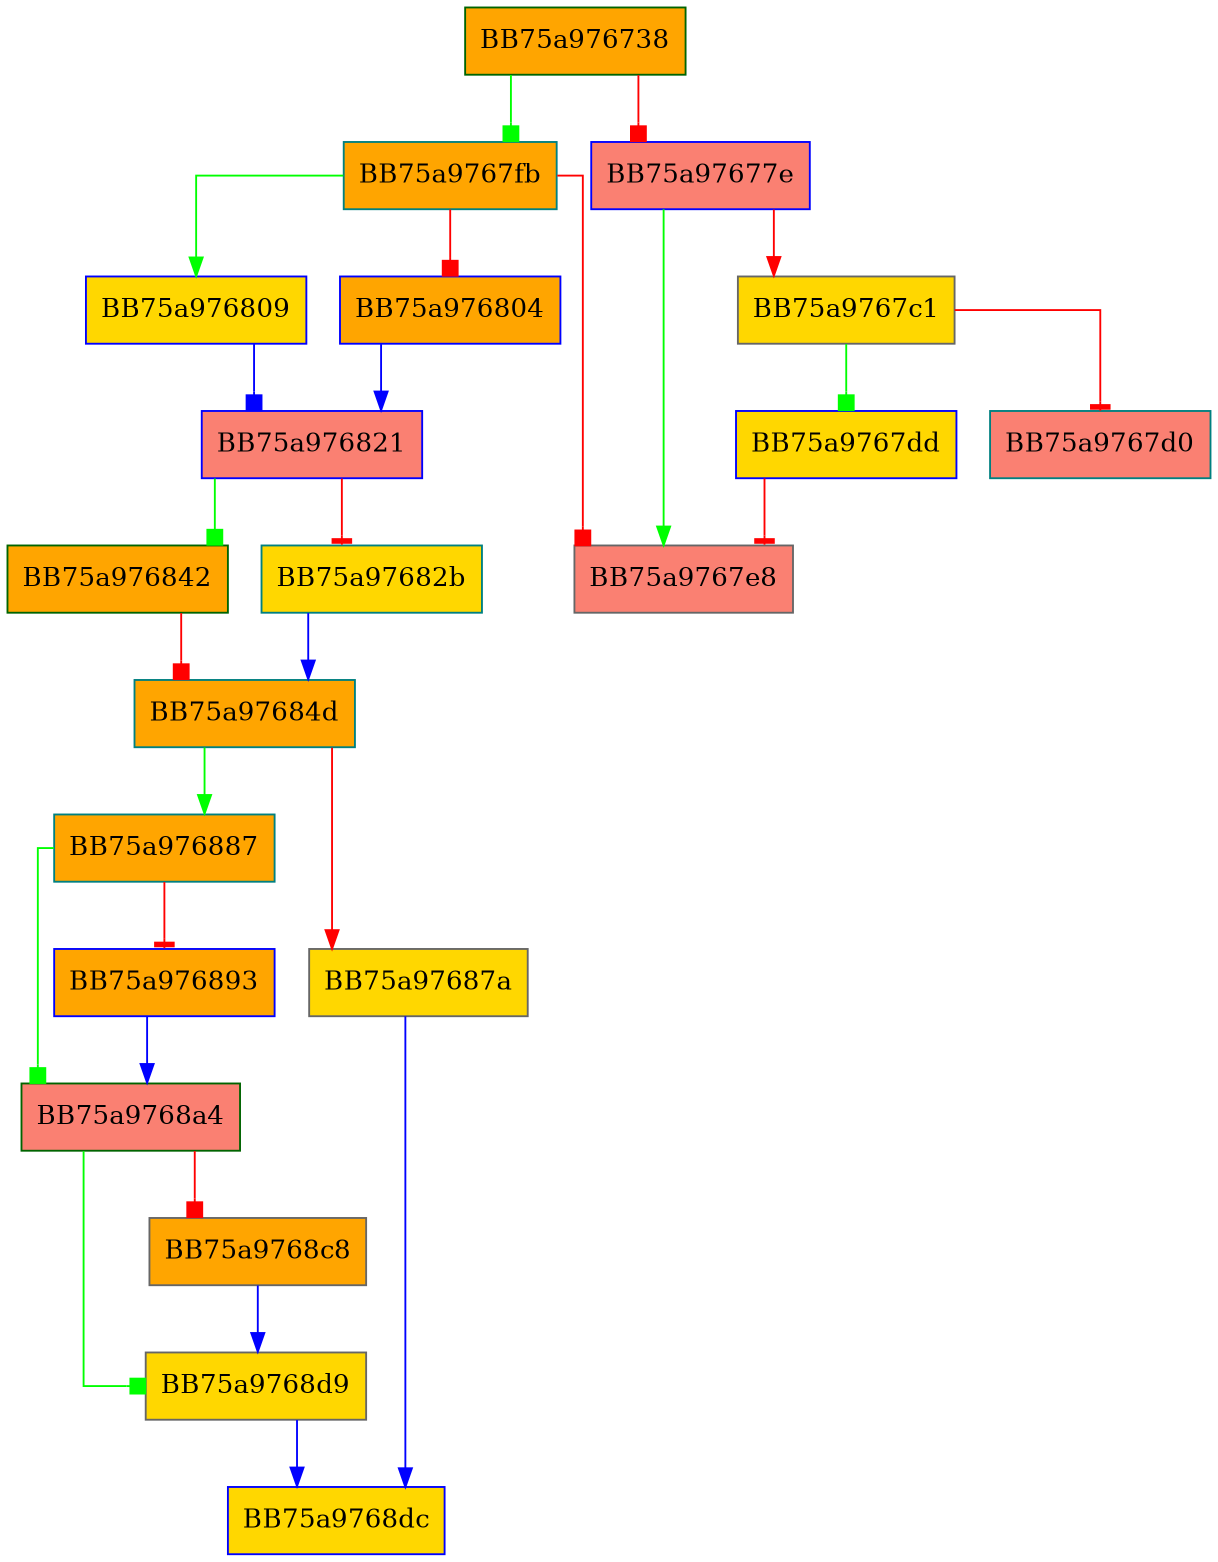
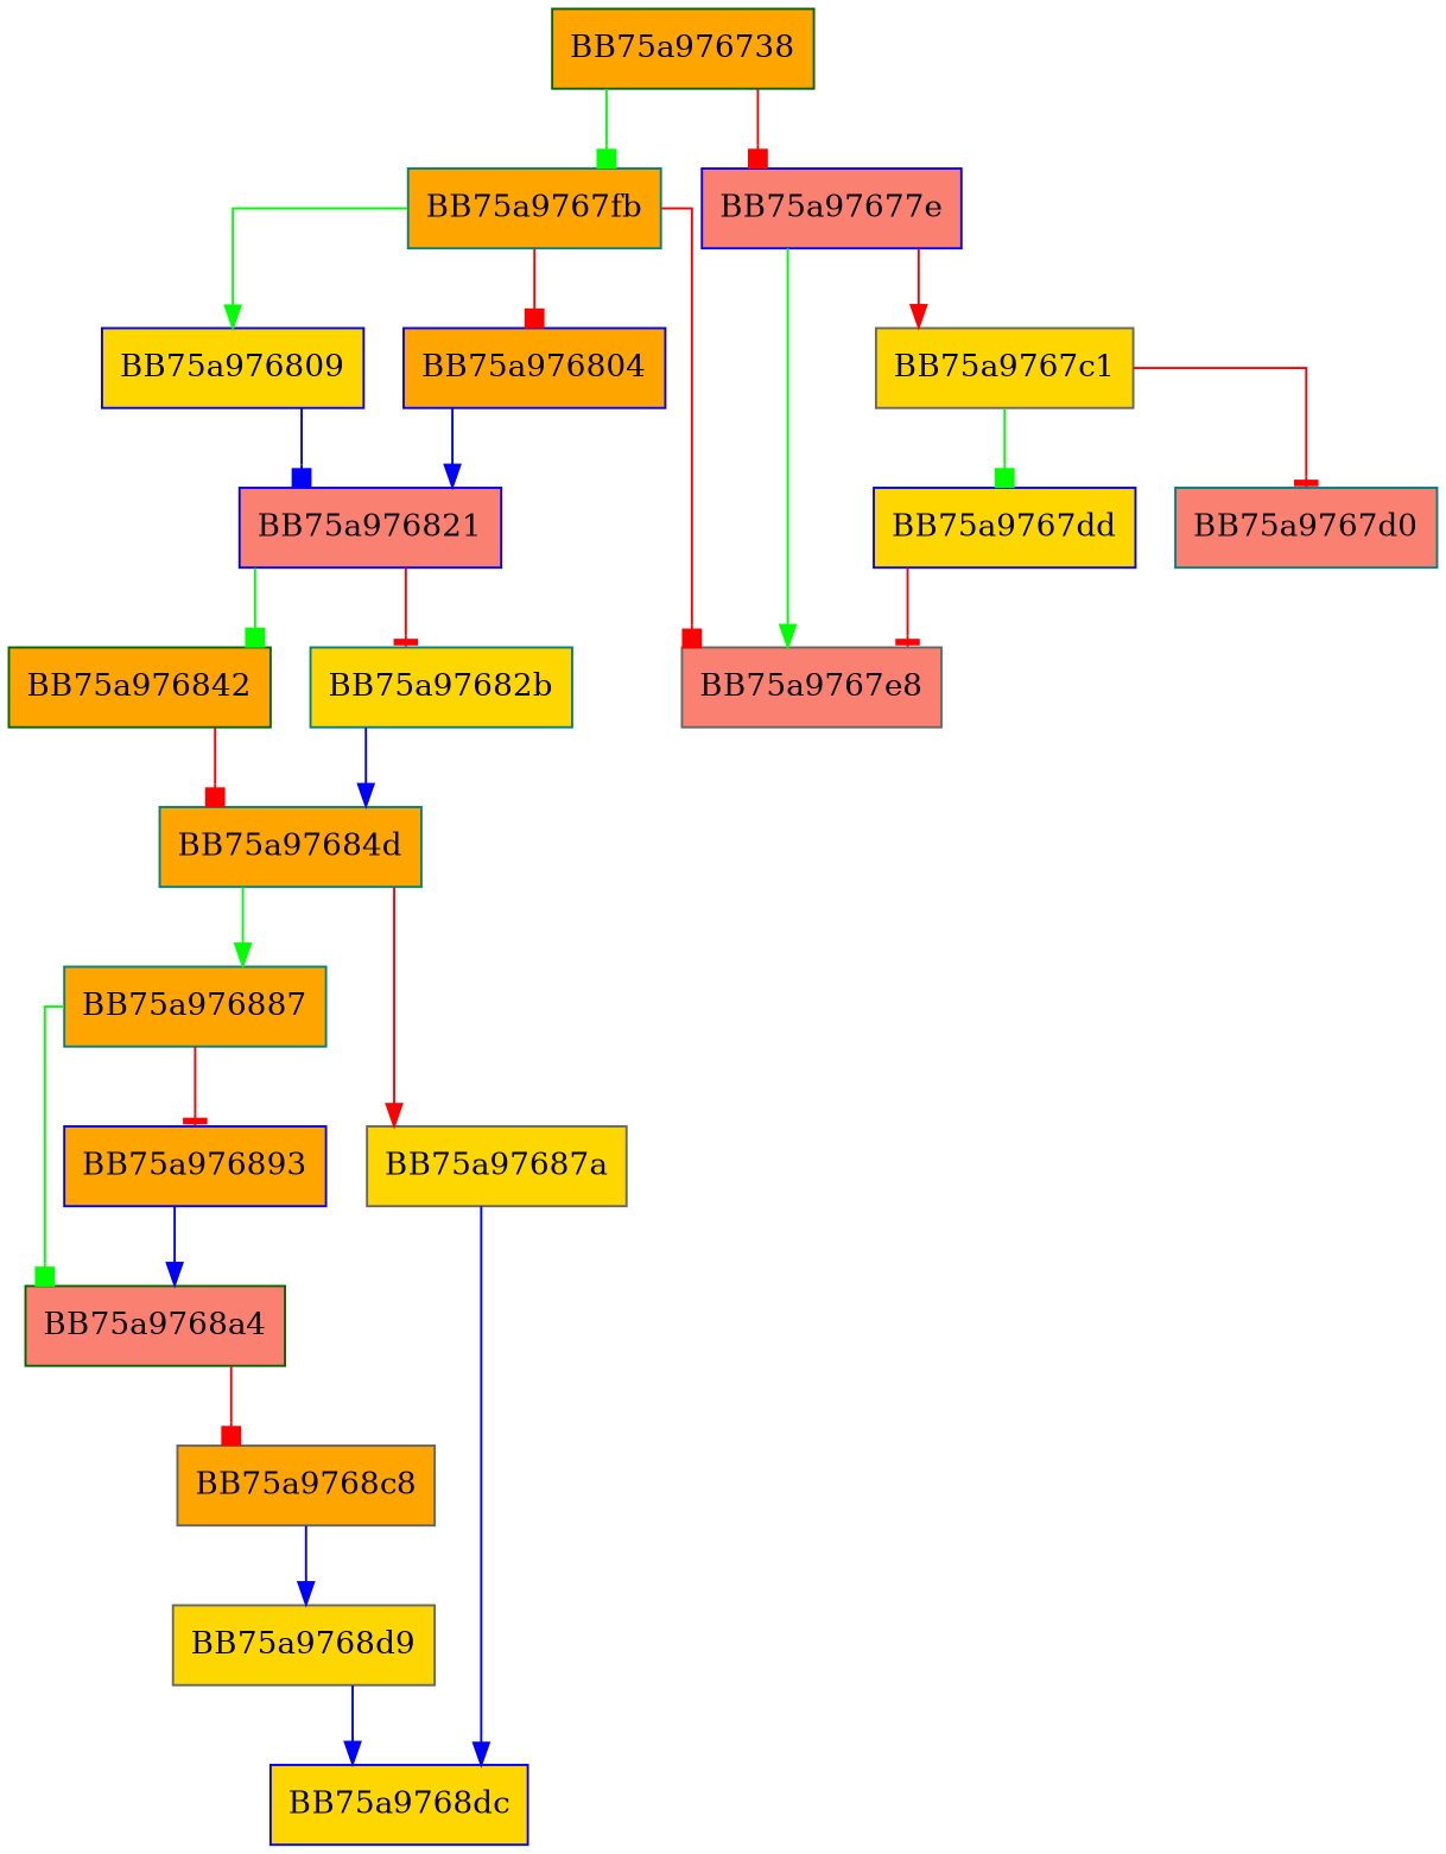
  digraph {
    splines=ortho
    node [color=blue fillcolor=orange shape=box style=filled]
    edge [arrowhead=box color=red]
    BB75a976738 [color=darkgreen]
    BB75a9767fb [color=teal]
    BB75a97677e [fillcolor=salmon]
    BB75a976809 [fillcolor=gold]
    BB75a976804
    BB75a9767e8 [color=gray40 fillcolor=salmon]
    BB75a9767c1 [color=gray40 fillcolor=gold]
    BB75a976821 [fillcolor=salmon]
    BB75a9767dd [fillcolor=gold]
    BB75a9767d0 [color=teal fillcolor=salmon]
    BB75a976842 [color=darkgreen]
    BB75a97682b [color=teal fillcolor=gold]
    BB75a97684d [color=teal]
    BB75a976887 [color=teal]
    BB75a97687a [color=gray40 fillcolor=gold]
    BB75a9768a4 [color=darkgreen fillcolor=salmon]
    BB75a976893
    BB75a9768dc [fillcolor=gold]
    BB75a9768d9 [color=gray40 fillcolor=gold]
    BB75a9768c8 [color=gray40]
    BB75a976738 -> BB75a9767fb [color=green]
    BB75a976738 -> BB75a97677e
    BB75a9767fb -> BB75a976809 [arrowhead=normal color=green]
    BB75a9767fb -> BB75a976804
    BB75a9767fb -> BB75a9767e8
    BB75a97677e -> BB75a9767e8 [arrowhead=normal color=green]
    BB75a97677e -> BB75a9767c1 [arrowhead=normal]
    BB75a976809 -> BB75a976821 [color=blue]
    BB75a976804 -> BB75a976821 [arrowhead=normal color=blue]
    BB75a9767c1 -> BB75a9767dd [color=green]
    BB75a9767c1 -> BB75a9767d0 [arrowhead=tee]
    BB75a976821 -> BB75a976842 [color=green]
    BB75a976821 -> BB75a97682b [arrowhead=tee]
    BB75a9767dd -> BB75a9767e8 [arrowhead=tee]
    BB75a976842 -> BB75a97684d
    BB75a97682b -> BB75a97684d [arrowhead=normal color=blue]
    BB75a97684d -> BB75a976887 [arrowhead=normal color=green]
    BB75a97684d -> BB75a97687a [arrowhead=normal]
    BB75a976887 -> BB75a9768a4 [color=green]
    BB75a976887 -> BB75a976893 [arrowhead=tee]
    BB75a97687a -> BB75a9768dc [arrowhead=normal color=blue]
-   BB75a9768a4 -> BB75a9768d9 [color=green]
    BB75a9768a4 -> BB75a9768c8
    BB75a976893 -> BB75a9768a4 [arrowhead=normal color=blue]
    BB75a9768d9 -> BB75a9768dc [arrowhead=normal color=blue]
    BB75a9768c8 -> BB75a9768d9 [arrowhead=normal color=blue]
  }
